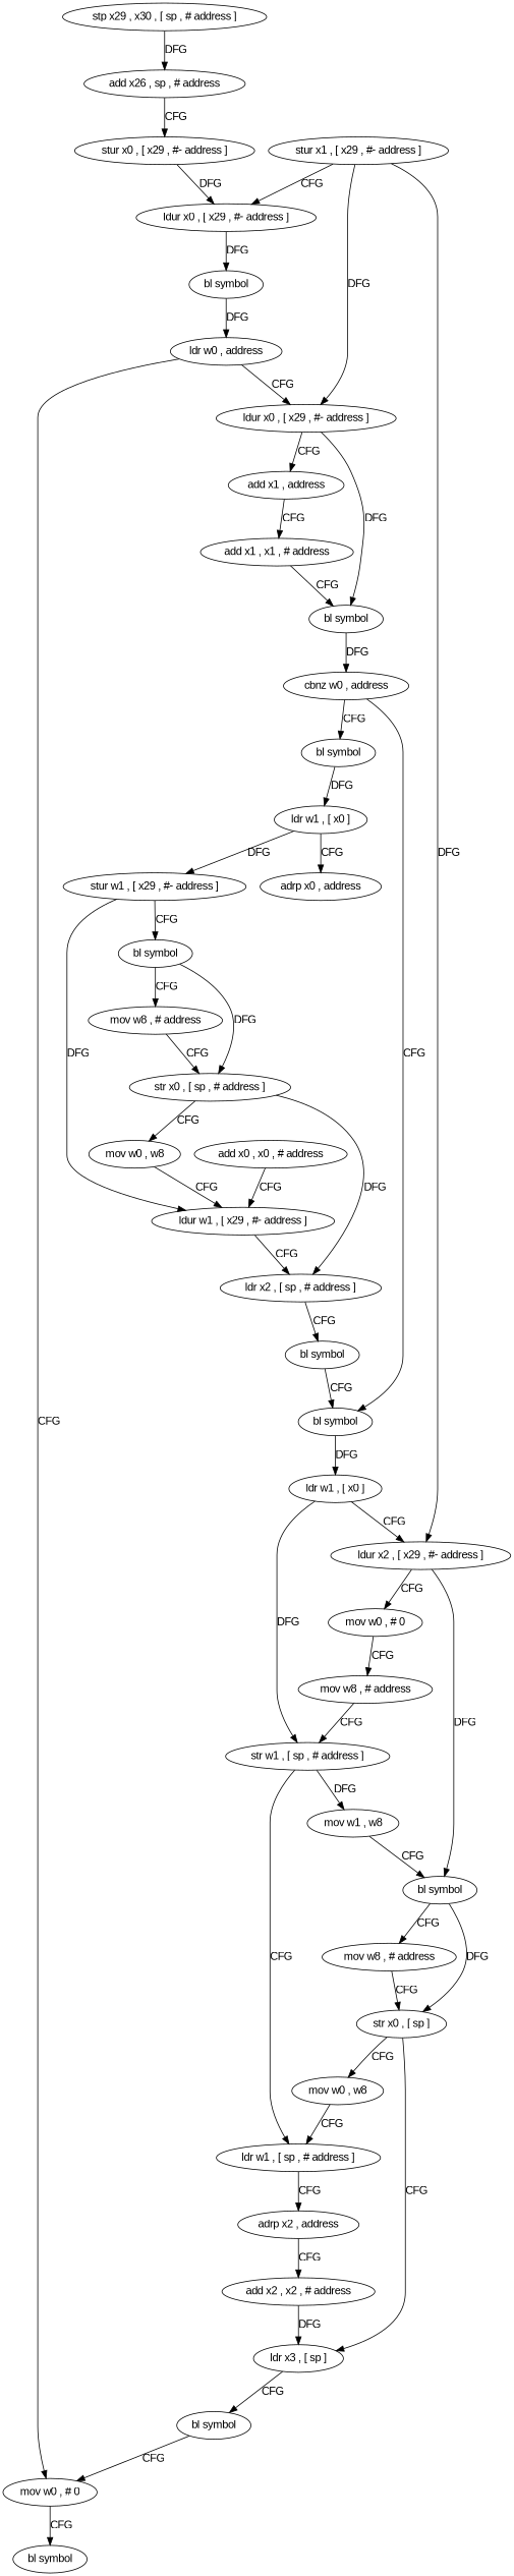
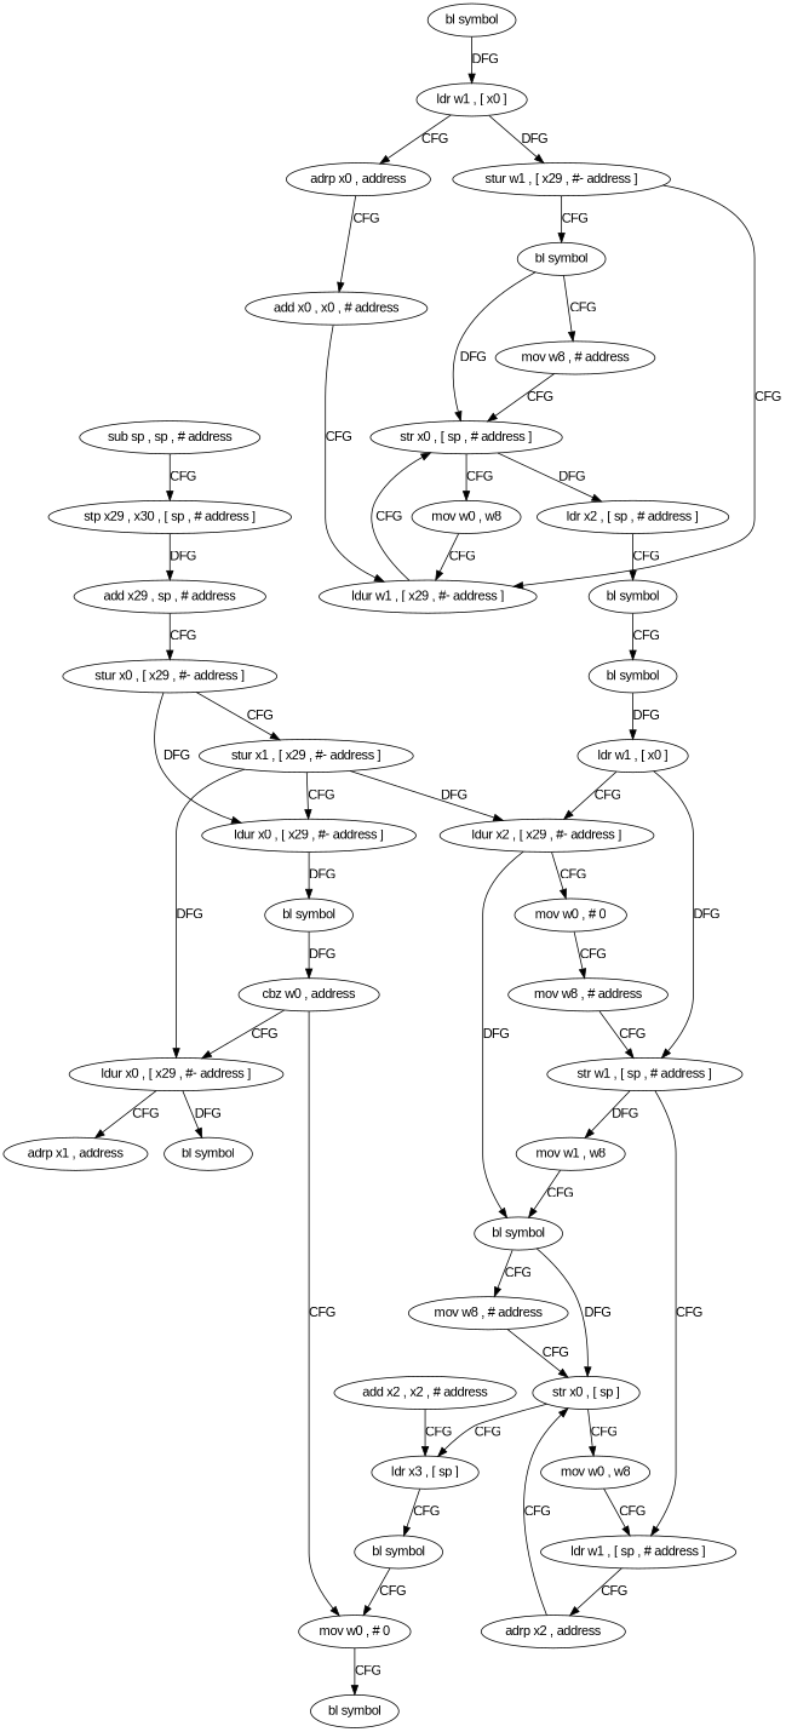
  digraph {
    fontname="Liberation Sans"
    node [fontname="Liberation Sans"]
    edge [fontname="Liberation Sans"]
+   n1 [label="sub sp , sp , # address"]
    n2 [label="stp x29 , x30 , [ sp , # address ]"]
-   n3 [label="add x26 , sp , # address"]
+   n3 [label="add x29 , sp , # address"]
    n4 [label="stur x0 , [ x29 , #- address ]"]
    n5 [label="stur x1 , [ x29 , #- address ]"]
    n6 [label="ldur x0 , [ x29 , #- address ]"]
    n7 [label="ldur x0 , [ x29 , #- address ]"]
    n8 [label="ldur x2 , [ x29 , #- address ]"]
    n9 [label="bl symbol"]
-   n10 [label="add x1 , address"]
+   n10 [label="adrp x1 , address"]
    n11 [label="bl symbol"]
    n12 [label="mov w0 , # 0"]
    n13 [label="bl symbol"]
-   n14 [label="ldr w0 , address"]
+   n14 [label="cbz w0 , address"]
    n15 [label="mov w0 , # 0"]
    n16 [label="bl symbol"]
-   n17 [label="add x1 , x1 , # address"]
-   n18 [label="cbnz w0 , address"]
    n19 [label="bl symbol"]
    n20 [label="bl symbol"]
    n21 [label="ldr w1 , [ x0 ]"]
    n22 [label="ldr w1 , [ x0 ]"]
    n23 [label="str w1 , [ sp , # address ]"]
    n24 [label="adrp x0 , address"]
    n25 [label="stur w1 , [ x29 , #- address ]"]
    n26 [label="mov w1 , w8"]
    n27 [label="ldr w1 , [ sp , # address ]"]
    n28 [label="mov w8 , # address"]
    n29 [label="mov w8 , # address"]
    n30 [label="str x0 , [ sp ]"]
    n31 [label="adrp x2 , address"]
    n32 [label="mov w0 , w8"]
    n33 [label="ldr x3 , [ sp ]"]
    n34 [label="bl symbol"]
    n35 [label="add x2 , x2 , # address"]
    n36 [label="add x0 , x0 , # address"]
    n37 [label="bl symbol"]
    n38 [label="ldur w1 , [ x29 , #- address ]"]
    n39 [label="mov w8 , # address"]
    n40 [label="str x0 , [ sp , # address ]"]
    n41 [label="ldr x2 , [ sp , # address ]"]
    n42 [label="mov w0 , w8"]
    n43 [label="bl symbol"]
+   n1 -> n2 [label=CFG]
    n2 -> n3 [label=DFG]
    n3 -> n4 [label=CFG]
+   n4 -> n5 [label=CFG]
    n4 -> n6 [label=DFG]
    n5 -> n6 [label=CFG]
    n5 -> n7 [label=DFG]
    n5 -> n8 [label=DFG]
    n6 -> n9 [label=DFG]
    n7 -> n10 [label=CFG]
    n7 -> n11 [label=DFG]
    n8 -> n12 [label=CFG]
    n8 -> n13 [label=DFG]
    n9 -> n14 [label=DFG]
-   n10 -> n17 [label=CFG]
-   n11 -> n18 [label=DFG]
    n12 -> n28 [label=CFG]
    n13 -> n29 [label=CFG]
    n13 -> n30 [label=DFG]
    n14 -> n7 [label=CFG]
    n14 -> n15 [label=CFG]
    n15 -> n16 [label=CFG]
-   n17 -> n11 [label=CFG]
-   n18 -> n19 [label=CFG]
-   n18 -> n20 [label=CFG]
    n19 -> n21 [label=DFG]
    n20 -> n22 [label=DFG]
    n21 -> n8 [label=CFG]
    n21 -> n23 [label=DFG]
    n22 -> n24 [label=CFG]
    n22 -> n25 [label=DFG]
    n23 -> n26 [label=DFG]
    n23 -> n27 [label=CFG]
+   n24 -> n36 [label=CFG]
    n25 -> n37 [label=CFG]
-   n25 -> n38 [label=DFG]
+   n25 -> n38 [label=CFG]
    n26 -> n13 [label=CFG]
    n27 -> n31 [label=CFG]
    n28 -> n23 [label=CFG]
    n29 -> n30 [label=CFG]
    n30 -> n32 [label=CFG]
    n30 -> n33 [label=CFG]
-   n31 -> n35 [label=CFG]
+   n31 -> n30 [label=CFG]
    n32 -> n27 [label=CFG]
    n33 -> n34 [label=CFG]
    n34 -> n15 [label=CFG]
-   n35 -> n33 [label=DFG]
+   n35 -> n33 [label=CFG]
    n36 -> n38 [label=CFG]
    n37 -> n39 [label=CFG]
    n37 -> n40 [label=DFG]
-   n38 -> n41 [label=CFG]
+   n38 -> n40 [label=CFG]
    n39 -> n40 [label=CFG]
    n40 -> n41 [label=DFG]
    n40 -> n42 [label=CFG]
    n41 -> n43 [label=CFG]
    n42 -> n38 [label=CFG]
    n43 -> n19 [label=CFG]
  }
